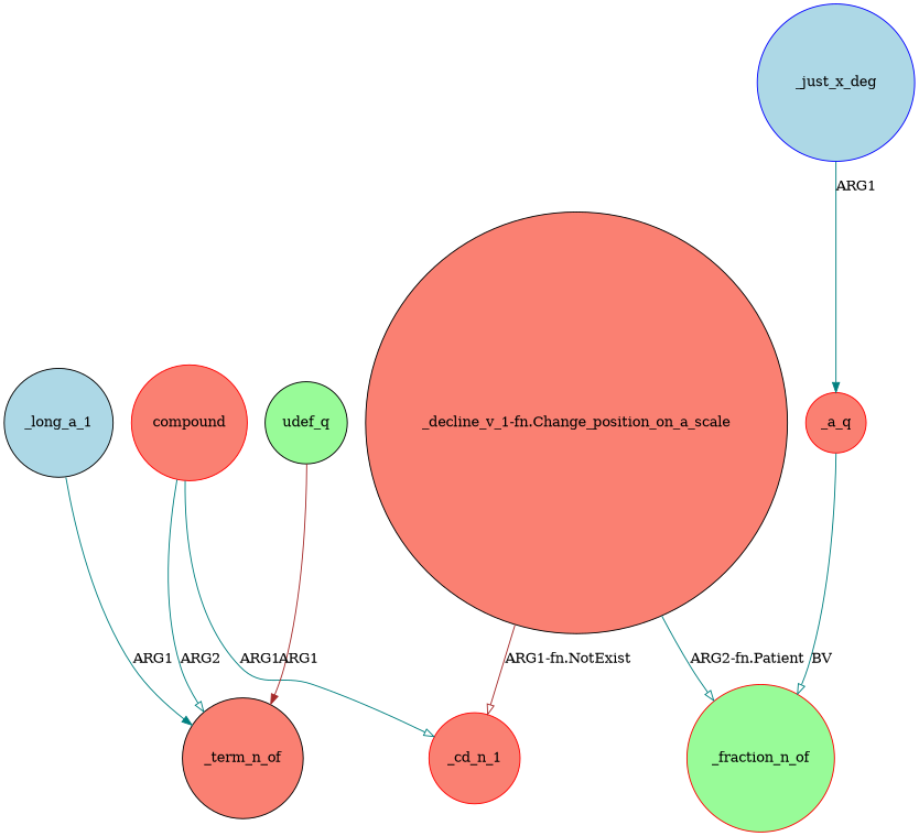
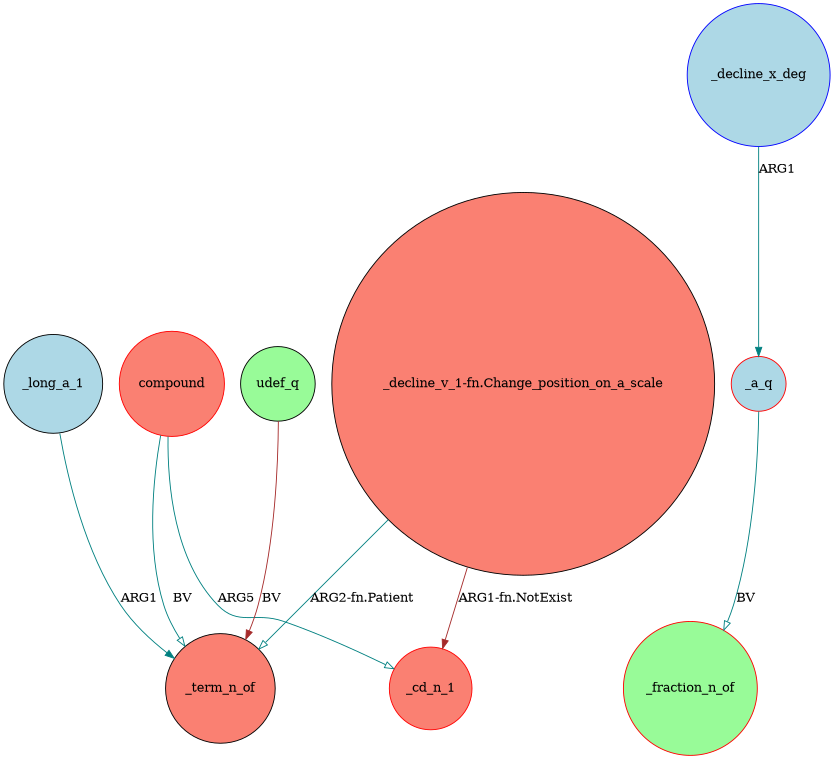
  digraph {
    node [color=red fillcolor=salmon shape=circle style=filled]
    edge [arrowhead=onormal color=teal]
    compound
    _cd_n_1
    _term_n_of [color=black]
    udef_q [color=black fillcolor=palegreen]
    "_decline_v_1-fn.Change_position_on_a_scale" [color=black]
    _fraction_n_of [fillcolor=palegreen]
-   _a_q
-   _just_x_deg [color=blue fillcolor=lightblue]
+   _a_q [fillcolor=lightblue]
+   _just_x_deg [color=blue fillcolor=lightblue label=_decline_x_deg]
    _long_a_1 [color=black fillcolor=lightblue]
-   compound -> _cd_n_1 [label=ARG1]
-   compound -> _term_n_of [label=ARG2]
-   udef_q -> _term_n_of [arrowhead=normal color=brown label=ARG1]
-   "_decline_v_1-fn.Change_position_on_a_scale" -> _cd_n_1 [color=brown label="ARG1-fn.NotExist"]
-   "_decline_v_1-fn.Change_position_on_a_scale" -> _fraction_n_of [label="ARG2-fn.Patient"]
+   compound -> _cd_n_1 [label=ARG5]
+   compound -> _term_n_of [label=BV]
+   udef_q -> _term_n_of [arrowhead=normal color=brown label=BV]
+   "_decline_v_1-fn.Change_position_on_a_scale" -> _cd_n_1 [arrowhead=normal color=brown label="ARG1-fn.NotExist"]
+   "_decline_v_1-fn.Change_position_on_a_scale" -> _term_n_of [label="ARG2-fn.Patient"]
    _a_q -> _fraction_n_of [label=BV]
    _just_x_deg -> _a_q [arrowhead=normal label=ARG1]
    _long_a_1 -> _term_n_of [arrowhead=normal label=ARG1]
  }
